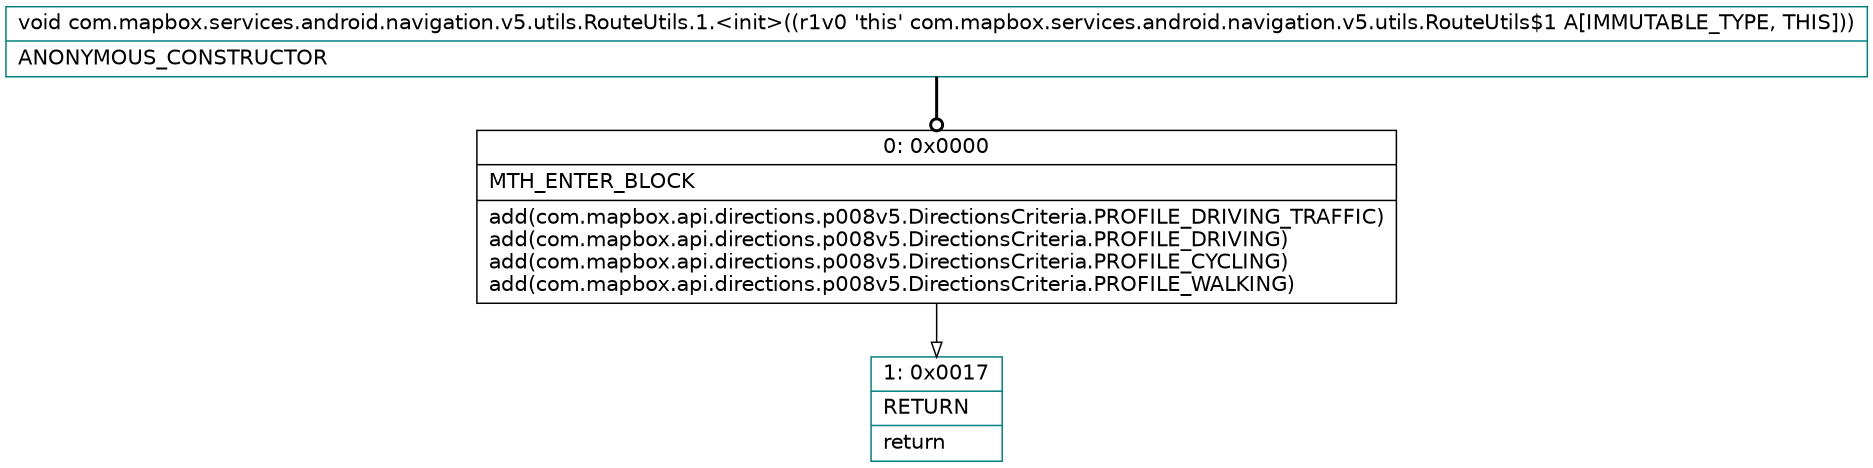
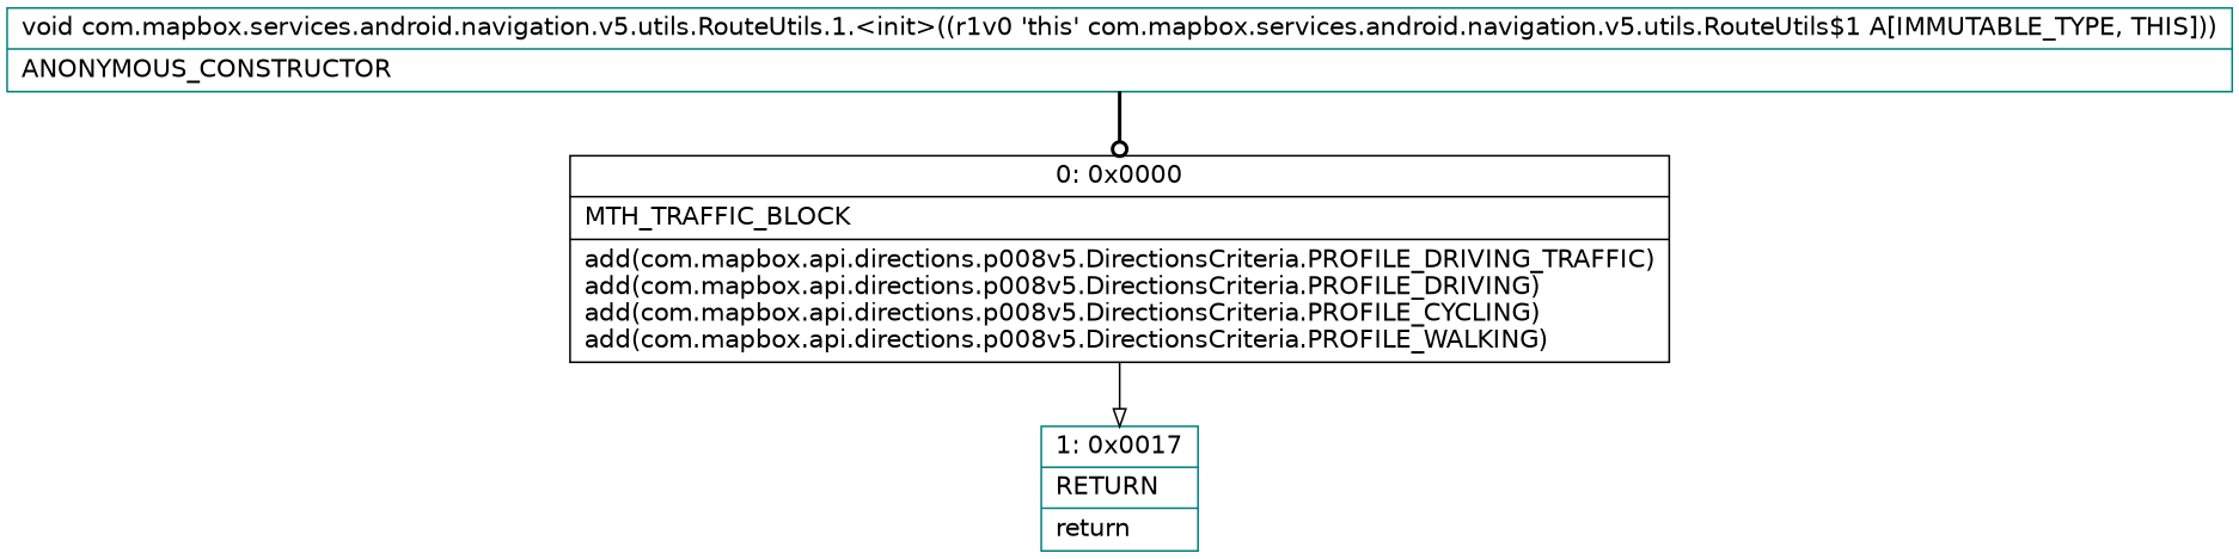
  digraph {
    fontname="DejaVu Sans"
    node [shape=record color=teal fontname="DejaVu Sans"]
    edge [fontname="DejaVu Sans"]
-   n1 [label="{0\:\ 0x0000|MTH_ENTER_BLOCK\l|add(com.mapbox.api.directions.p008v5.DirectionsCriteria.PROFILE_DRIVING_TRAFFIC)\ladd(com.mapbox.api.directions.p008v5.DirectionsCriteria.PROFILE_DRIVING)\ladd(com.mapbox.api.directions.p008v5.DirectionsCriteria.PROFILE_CYCLING)\ladd(com.mapbox.api.directions.p008v5.DirectionsCriteria.PROFILE_WALKING)\l}" color=black]
+   n1 [label="{0\:\ 0x0000|MTH_TRAFFIC_BLOCK\l|add(com.mapbox.api.directions.p008v5.DirectionsCriteria.PROFILE_DRIVING_TRAFFIC)\ladd(com.mapbox.api.directions.p008v5.DirectionsCriteria.PROFILE_DRIVING)\ladd(com.mapbox.api.directions.p008v5.DirectionsCriteria.PROFILE_CYCLING)\ladd(com.mapbox.api.directions.p008v5.DirectionsCriteria.PROFILE_WALKING)\l}" color=black]
    n2 [label="{1\:\ 0x0017|RETURN\l|return\l}"]
    n3 [label="{void com.mapbox.services.android.navigation.v5.utils.RouteUtils.1.\<init\>((r1v0 'this' com.mapbox.services.android.navigation.v5.utils.RouteUtils$1 A[IMMUTABLE_TYPE, THIS]))  | ANONYMOUS_CONSTRUCTOR\l}"]
    n1 -> n2 [style=solid arrowhead=onormal]
    n3 -> n1 [style=bold arrowhead=odot]
  }
